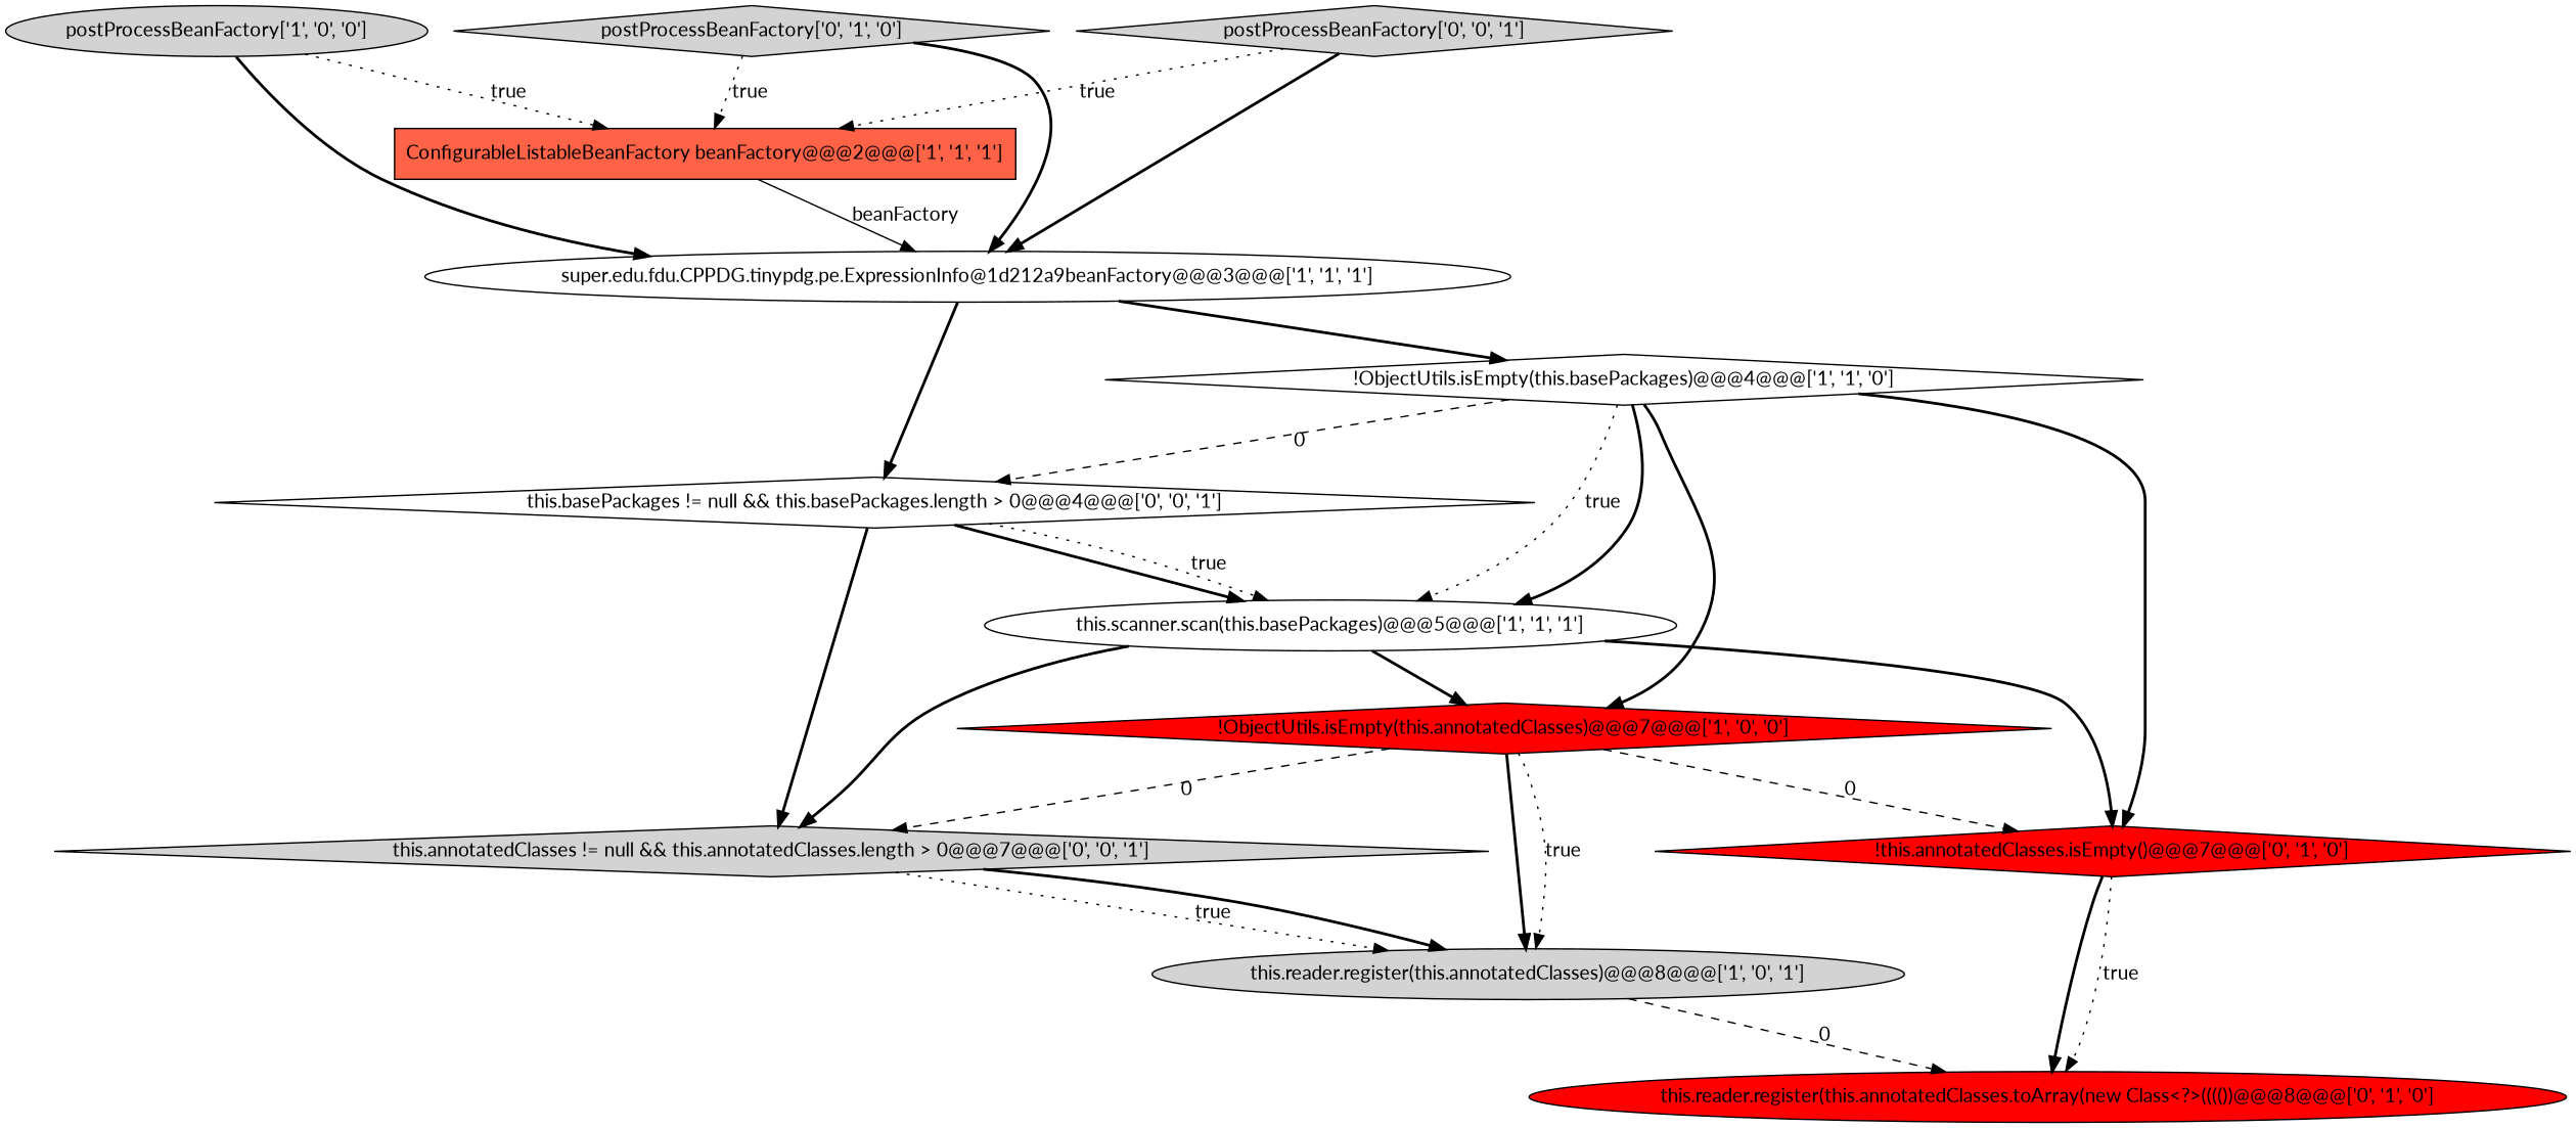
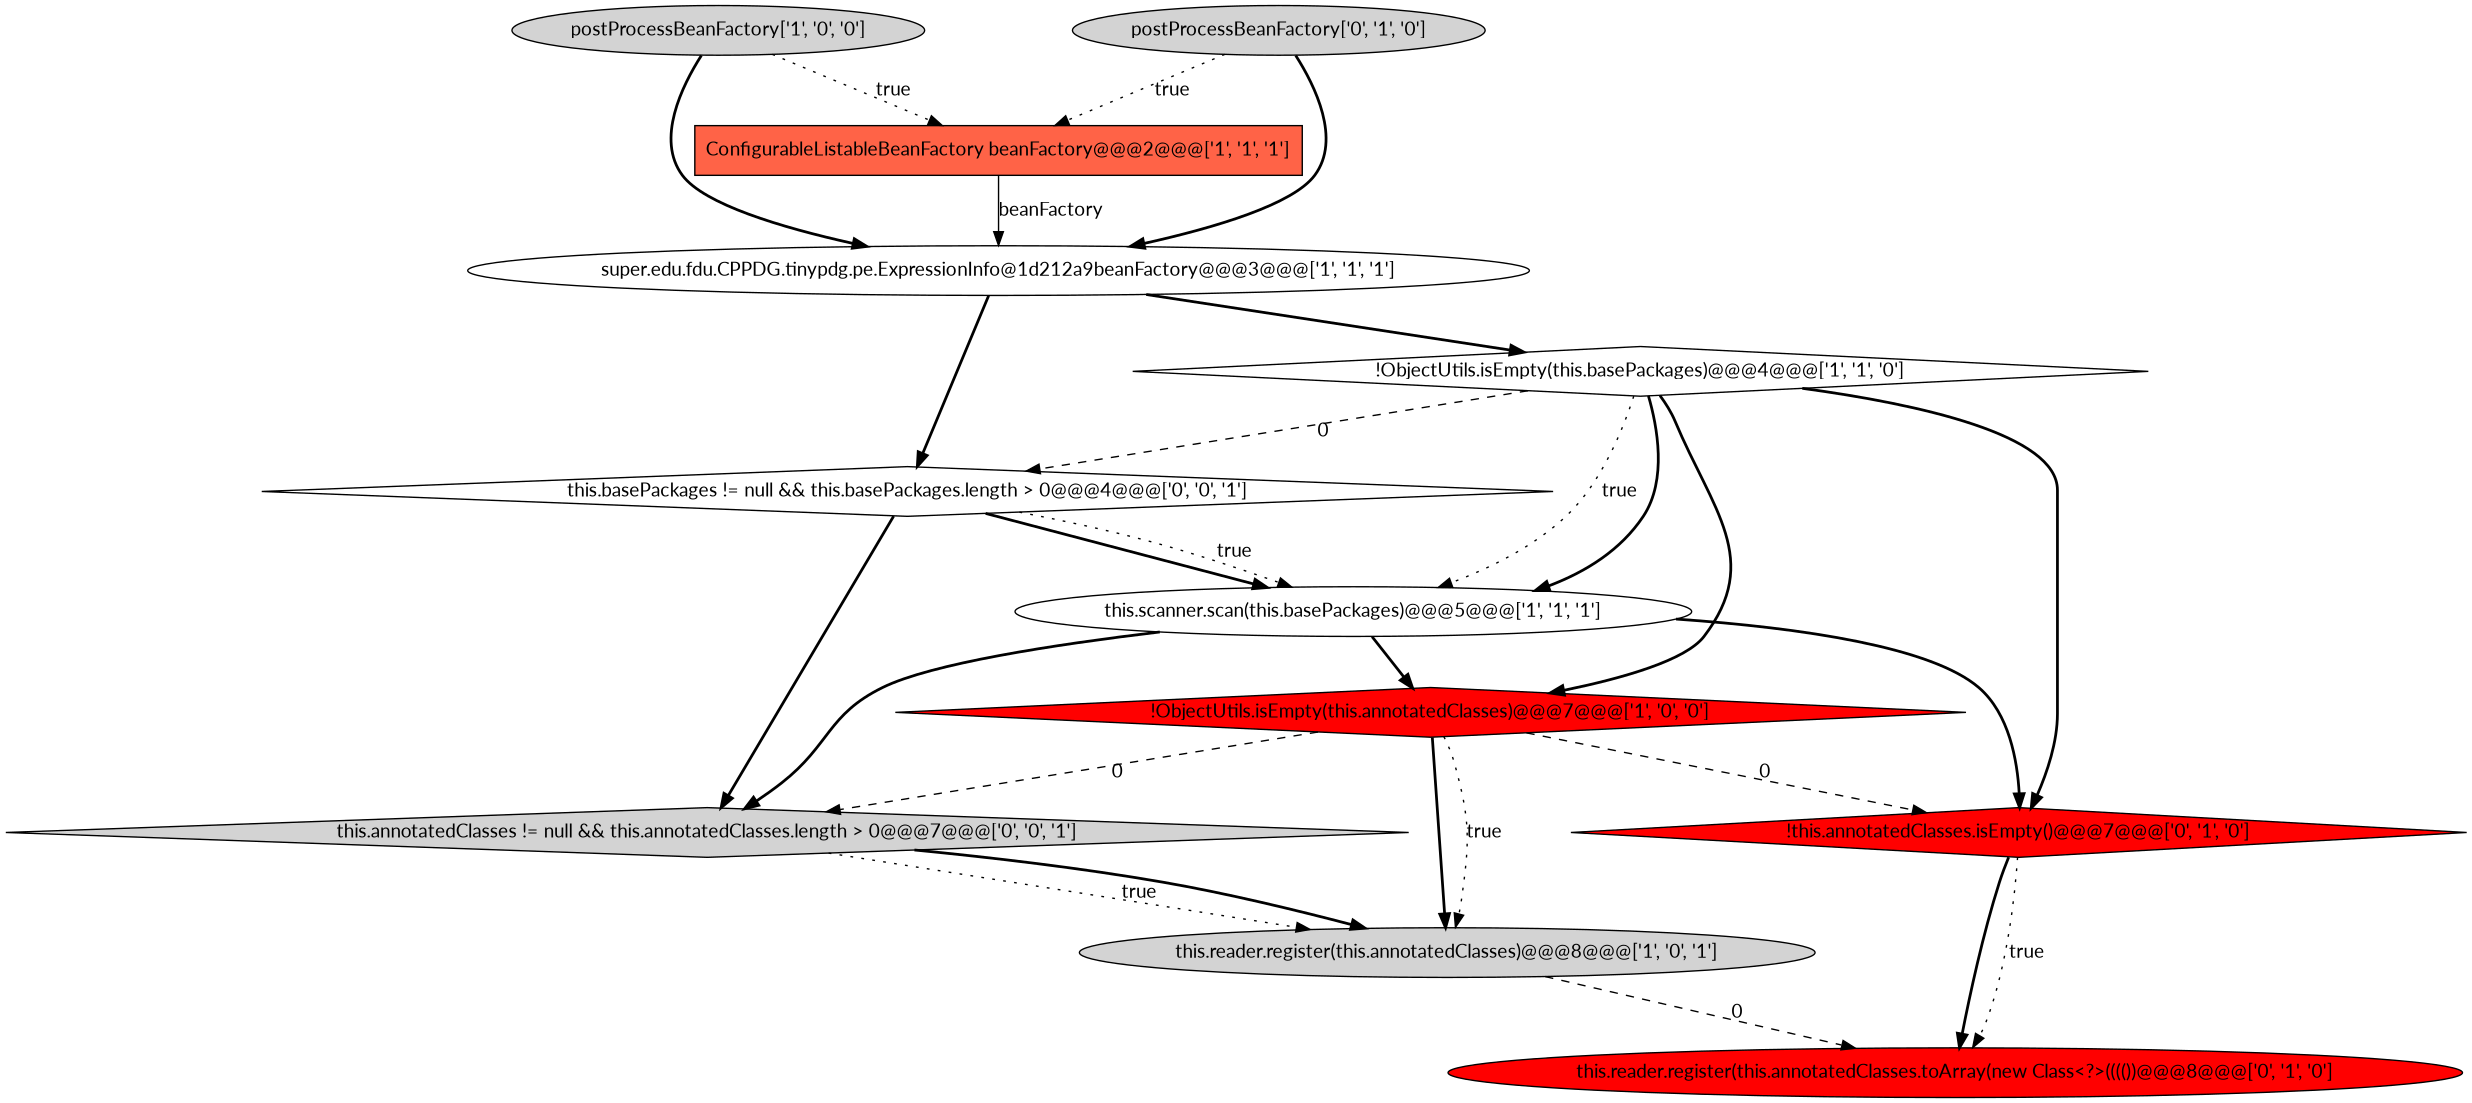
  digraph {
    fontname=Lato
    node [fillcolor=lightgray fontname=Lato shape=diamond style=filled]
    edge [fontname=Lato style=bold]
    n1 [fillcolor=tomato label="ConfigurableListableBeanFactory beanFactory@@@2@@@['1', '1', '1']" shape=box]
    n2 [fillcolor=white label="super.edu.fdu.CPPDG.tinypdg.pe.ExpressionInfo@1d212a9beanFactory@@@3@@@['1', '1', '1']" shape=ellipse]
    n3 [fillcolor=white label="this.basePackages != null && this.basePackages.length > 0@@@4@@@['0', '0', '1']"]
    n4 [fillcolor=white label="!ObjectUtils.isEmpty(this.basePackages)@@@4@@@['1', '1', '0']"]
    n5 [label="postProcessBeanFactory['1', '0', '0']" shape=ellipse]
    n6 [fillcolor=white label="this.scanner.scan(this.basePackages)@@@5@@@['1', '1', '1']" shape=ellipse]
    n7 [label="this.annotatedClasses != null && this.annotatedClasses.length > 0@@@7@@@['0', '0', '1']"]
    n8 [fillcolor=red label="!this.annotatedClasses.isEmpty()@@@7@@@['0', '1', '0']"]
    n9 [fillcolor=red label="!ObjectUtils.isEmpty(this.annotatedClasses)@@@7@@@['1', '0', '0']"]
    n10 [label="this.reader.register(this.annotatedClasses)@@@8@@@['1', '0', '1']" shape=ellipse]
    n11 [fillcolor=red label="this.reader.register(this.annotatedClasses.toArray(new Class<?>(((())@@@8@@@['0', '1', '0']" shape=ellipse]
-   n12 [label="postProcessBeanFactory['0', '0', '1']"]
-   n13 [label="postProcessBeanFactory['0', '1', '0']"]
+   n13 [label="postProcessBeanFactory['0', '1', '0']" shape=ellipse]
    n1 -> n2 [label=beanFactory style=solid]
    n2 -> n3
    n2 -> n4
    n3 -> n6
    n3 -> n6 [label=true style=dotted]
    n3 -> n7
    n4 -> n3 [label=0 style=dashed]
    n4 -> n6 [label=true style=dotted]
    n4 -> n6
    n4 -> n8
    n4 -> n9
    n5 -> n1 [label=true style=dotted]
    n5 -> n2
    n6 -> n7
    n6 -> n8
    n6 -> n9
    n7 -> n10 [label=true style=dotted]
    n7 -> n10
    n8 -> n11
    n8 -> n11 [label=true style=dotted]
    n9 -> n7 [label=0 style=dashed]
    n9 -> n8 [label=0 style=dashed]
    n9 -> n10
    n9 -> n10 [label=true style=dotted]
    n10 -> n11 [label=0 style=dashed]
-   n12 -> n1 [label=true style=dotted]
-   n12 -> n2
    n13 -> n1 [label=true style=dotted]
    n13 -> n2
  }
